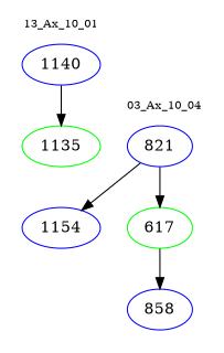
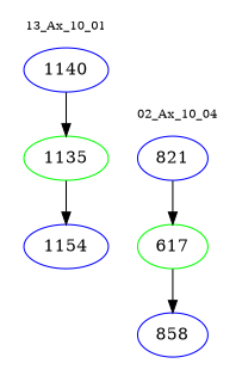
  digraph {
    node [color=blue]
    edge [color=black]
    n1 [label=1140]
    n2 [color=green label=1135]
    n3 [label=1154]
    n4 [label=821]
    n5 [color=green label=617]
    n6 [label=858]
    subgraph cluster_1 {
      color=white
      fontsize=10
      label="13_Ax_10_01"
      n1
      n2
      n3
    }
    subgraph cluster_2 {
      color=white
      fontsize=10
-     label="03_Ax_10_04"
+     label="02_Ax_10_04"
      n4
      n5
      n6
    }
    n1 -> n2
-   n4 -> n3
+   n2 -> n3
    n4 -> n5
    n5 -> n6
  }
